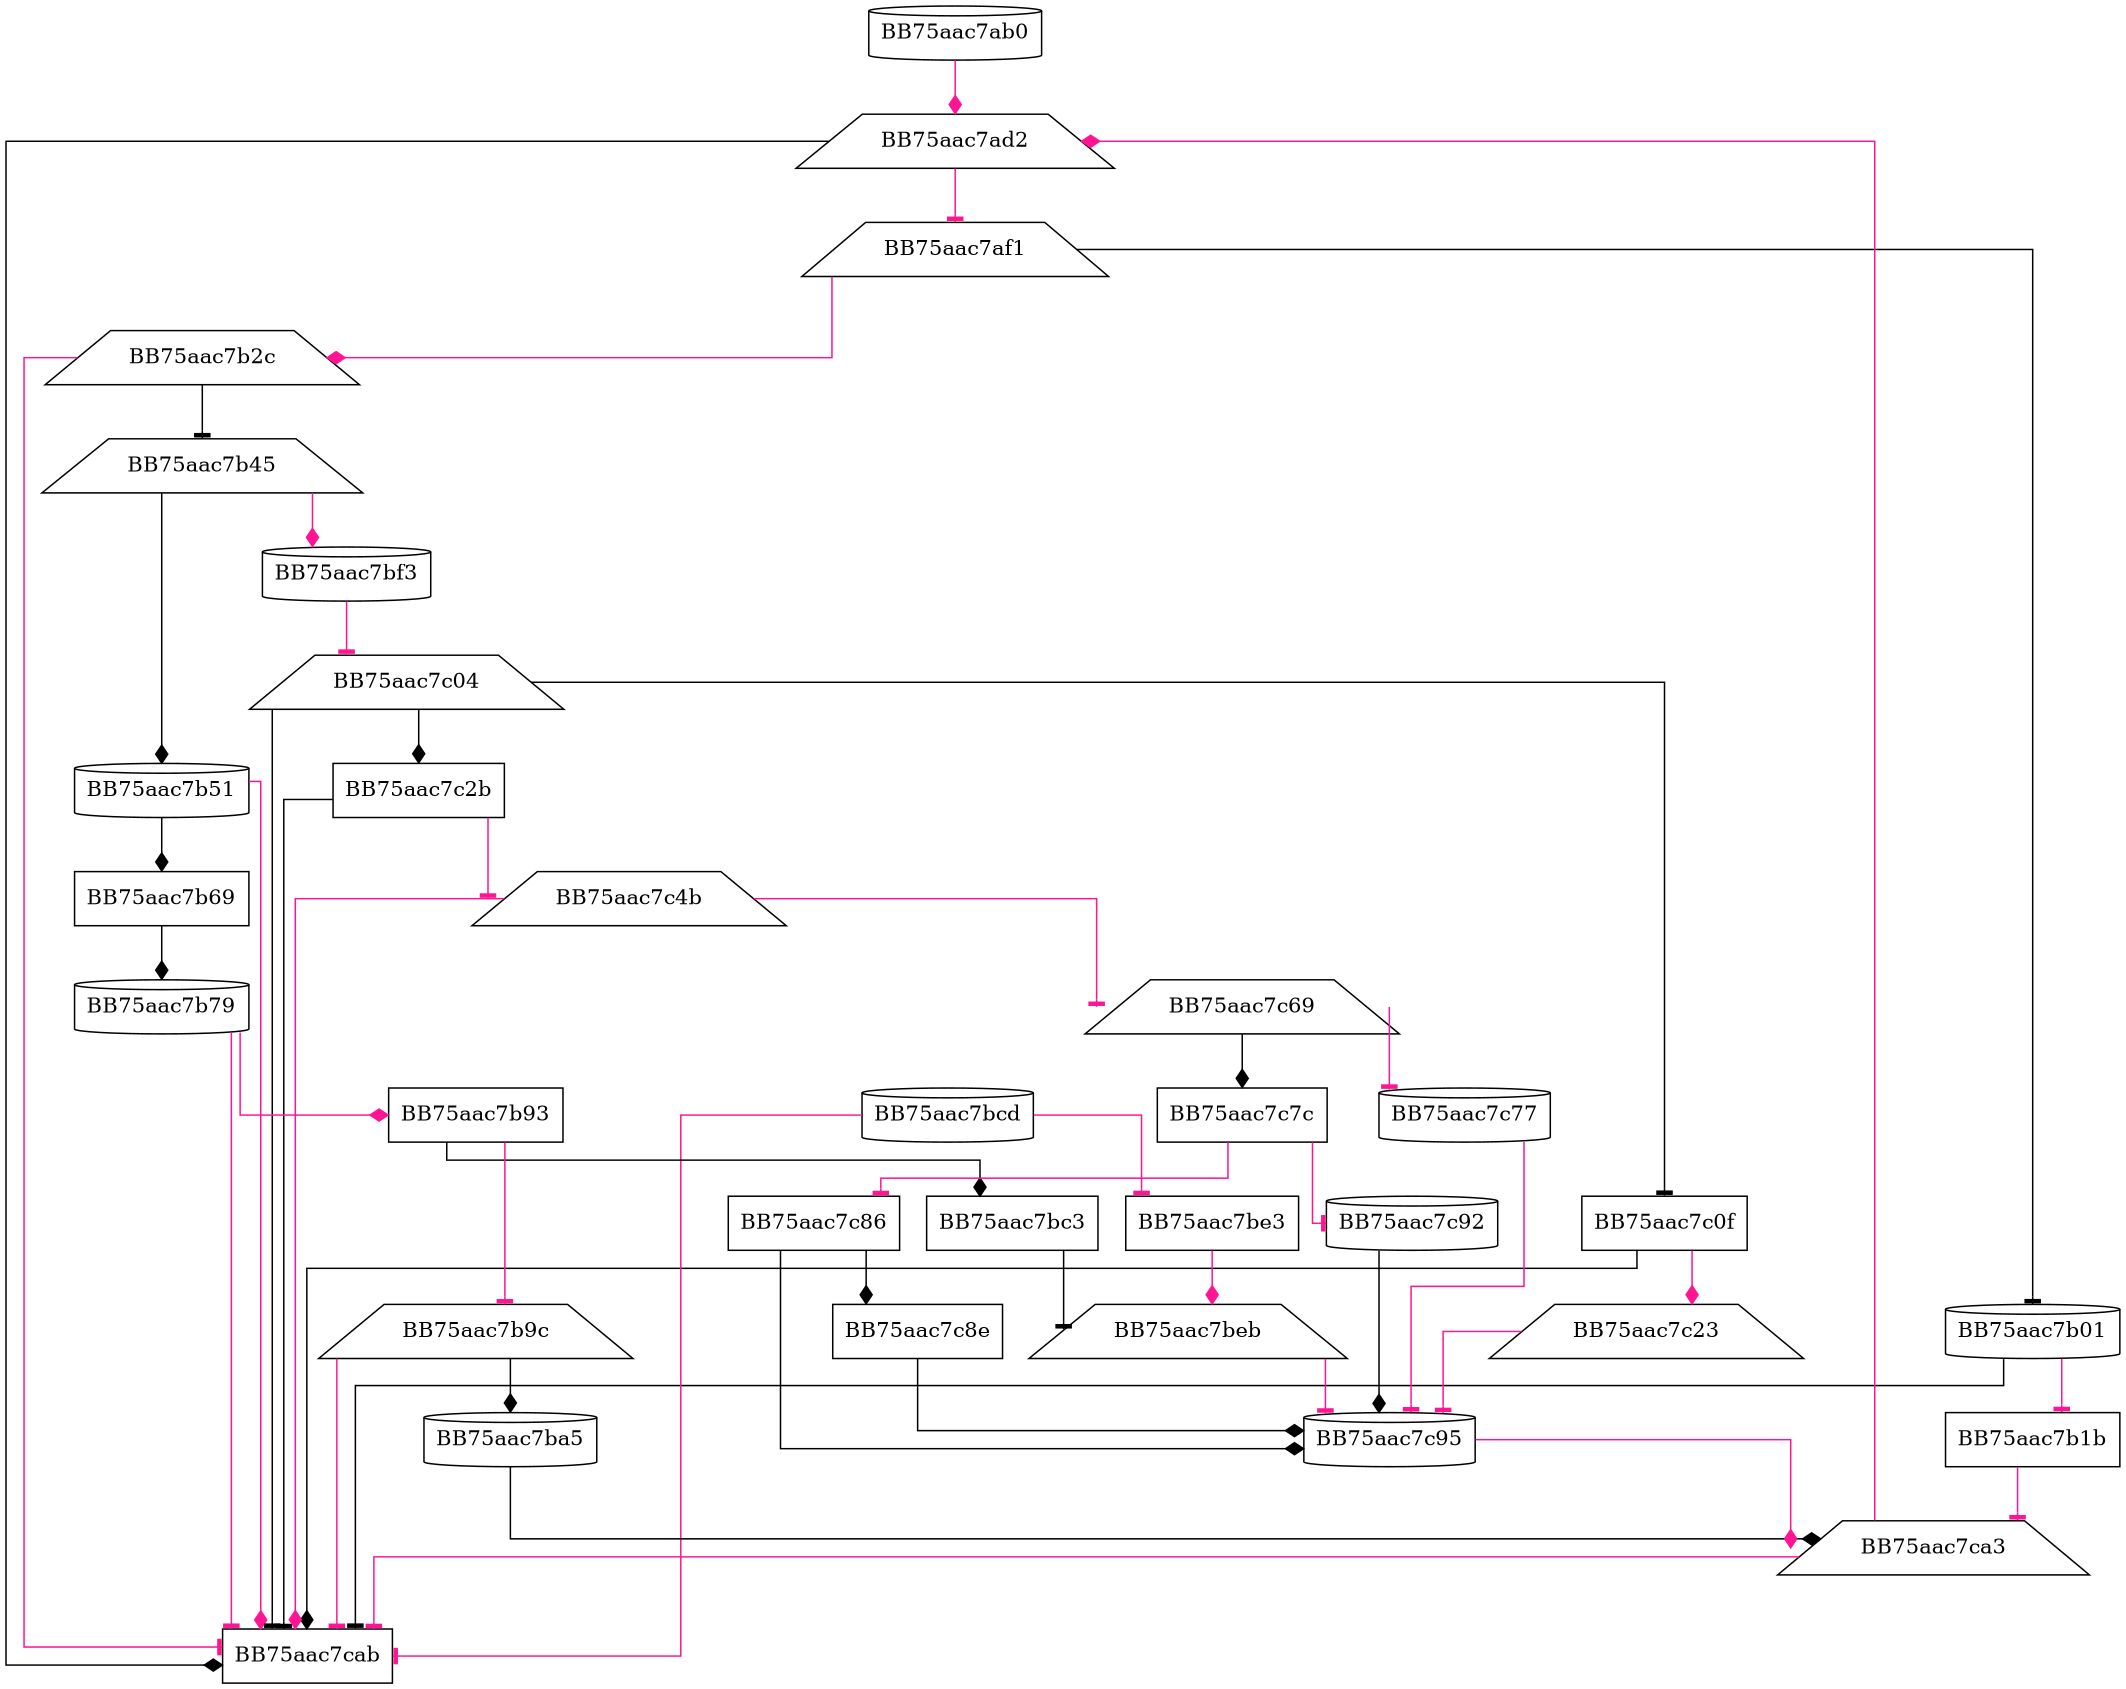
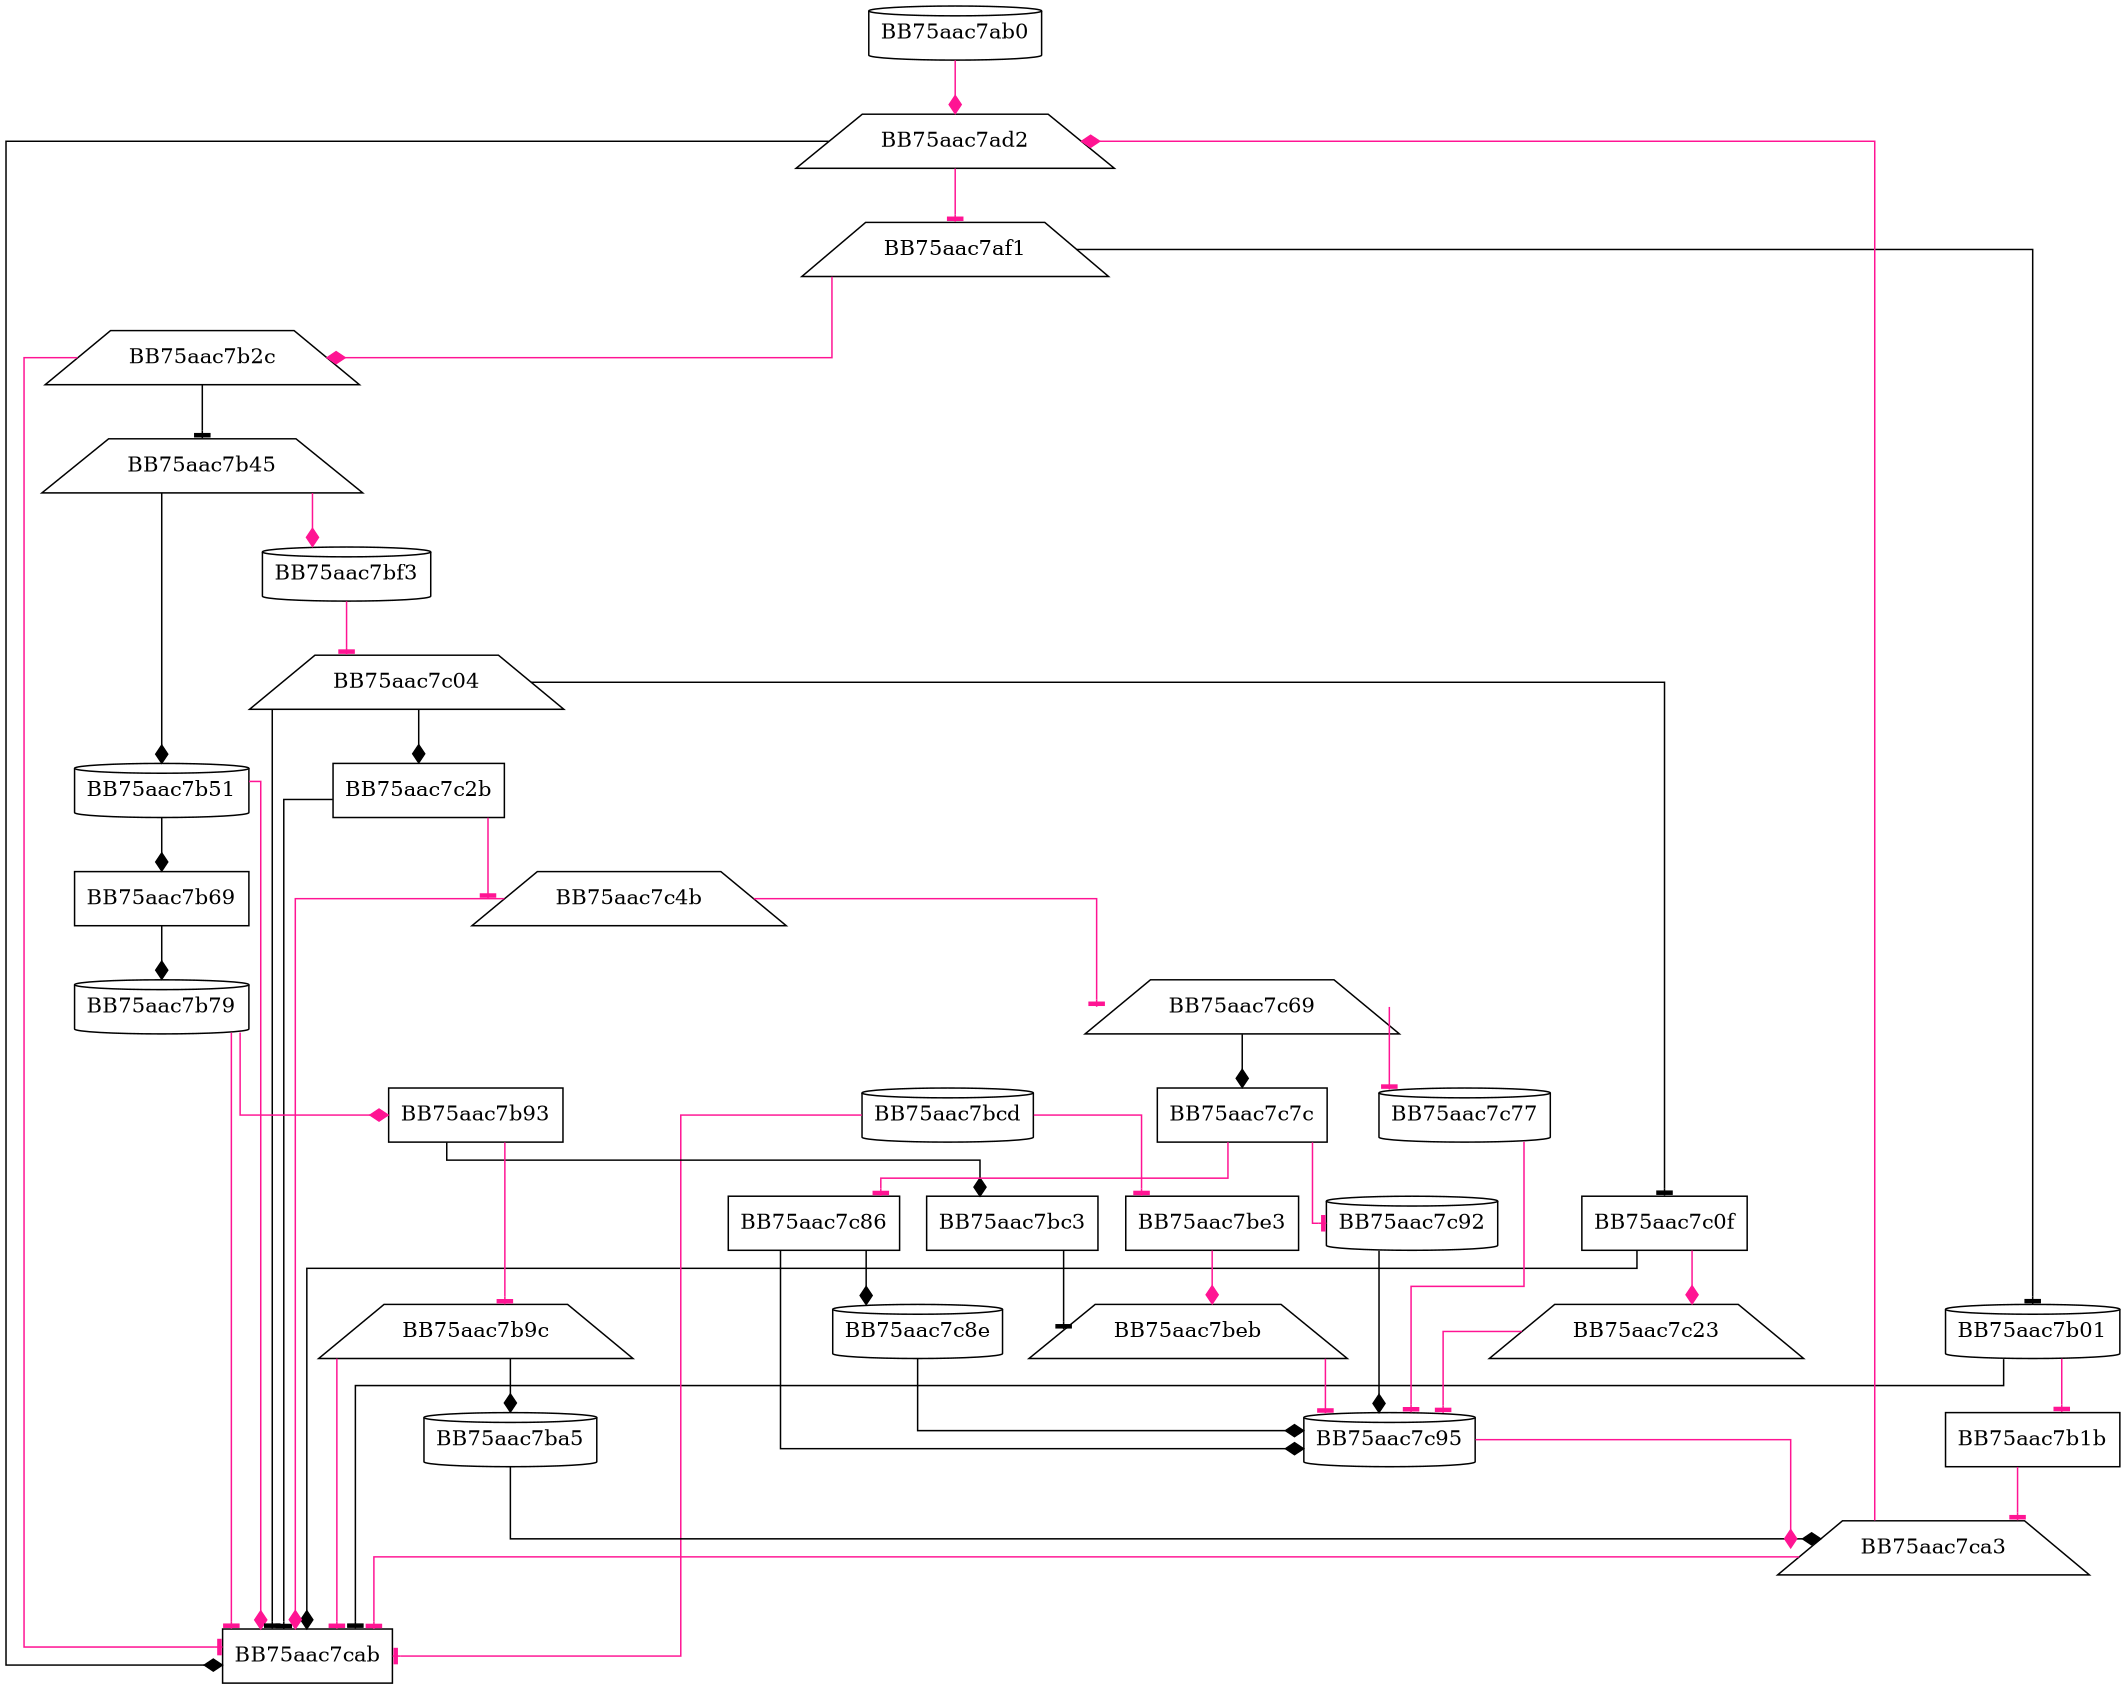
  digraph {
    splines=ortho
    node [shape=trapezium]
    edge [arrowhead=tee color=deeppink]
    BB75aac7ab0 [shape=cylinder]
    BB75aac7ad2
    BB75aac7cab [shape=box]
    BB75aac7af1
    BB75aac7b2c
    BB75aac7b01 [shape=cylinder]
    BB75aac7b45
    BB75aac7b1b [shape=box]
    BB75aac7bf3 [shape=cylinder]
    BB75aac7b51 [shape=cylinder]
    BB75aac7ca3
    BB75aac7c04
    BB75aac7b69 [shape=box]
    BB75aac7c2b [shape=box]
    BB75aac7c0f [shape=box]
    BB75aac7b79 [shape=cylinder]
    BB75aac7bcd [shape=cylinder]
    BB75aac7be3 [shape=box]
    BB75aac7b93 [shape=box]
    BB75aac7beb
    BB75aac7bc3 [shape=box]
    BB75aac7b9c
    BB75aac7ba5 [shape=cylinder]
    BB75aac7c95 [shape=cylinder]
    BB75aac7c4b
    BB75aac7c23
    BB75aac7c69
    BB75aac7c7c [shape=box]
    BB75aac7c77 [shape=cylinder]
    BB75aac7c92 [shape=cylinder]
    BB75aac7c86 [shape=box]
-   BB75aac7c8e [shape=box]
+   BB75aac7c8e [shape=cylinder]
    BB75aac7ab0 -> BB75aac7ad2 [arrowhead=diamond]
    BB75aac7ad2 -> BB75aac7cab [arrowhead=diamond color=black]
    BB75aac7ad2 -> BB75aac7af1
    BB75aac7af1 -> BB75aac7b2c [arrowhead=diamond]
    BB75aac7af1 -> BB75aac7b01 [color=black]
    BB75aac7b2c -> BB75aac7cab
    BB75aac7b2c -> BB75aac7b45 [color=black]
    BB75aac7b01 -> BB75aac7cab [color=black]
    BB75aac7b01 -> BB75aac7b1b
    BB75aac7b45 -> BB75aac7bf3 [arrowhead=diamond]
    BB75aac7b45 -> BB75aac7b51 [arrowhead=diamond color=black]
    BB75aac7b1b -> BB75aac7ca3
    BB75aac7bf3 -> BB75aac7c04
    BB75aac7b51 -> BB75aac7cab [arrowhead=diamond]
    BB75aac7b51 -> BB75aac7b69 [arrowhead=diamond color=black]
    BB75aac7ca3 -> BB75aac7ad2 [arrowhead=diamond]
    BB75aac7ca3 -> BB75aac7cab
    BB75aac7c04 -> BB75aac7cab [color=black]
    BB75aac7c04 -> BB75aac7c2b [arrowhead=diamond color=black]
    BB75aac7c04 -> BB75aac7c0f [color=black]
    BB75aac7b69 -> BB75aac7b79 [arrowhead=diamond color=black]
    BB75aac7c2b -> BB75aac7cab [color=black]
    BB75aac7c2b -> BB75aac7c4b
    BB75aac7c0f -> BB75aac7cab [arrowhead=diamond color=black]
    BB75aac7c0f -> BB75aac7c23 [arrowhead=diamond]
    BB75aac7b79 -> BB75aac7cab
    BB75aac7b79 -> BB75aac7b93 [arrowhead=diamond]
    BB75aac7bcd -> BB75aac7cab
    BB75aac7bcd -> BB75aac7be3
    BB75aac7be3 -> BB75aac7beb [arrowhead=diamond]
    BB75aac7b93 -> BB75aac7bc3 [arrowhead=diamond color=black]
    BB75aac7b93 -> BB75aac7b9c
    BB75aac7beb -> BB75aac7c95
    BB75aac7bc3 -> BB75aac7beb [color=black]
    BB75aac7b9c -> BB75aac7cab
    BB75aac7b9c -> BB75aac7ba5 [arrowhead=diamond color=black]
    BB75aac7ba5 -> BB75aac7ca3 [arrowhead=diamond color=black]
    BB75aac7c95 -> BB75aac7ca3 [arrowhead=diamond]
    BB75aac7c4b -> BB75aac7cab [arrowhead=diamond]
    BB75aac7c4b -> BB75aac7c69
    BB75aac7c23 -> BB75aac7c95
    BB75aac7c69 -> BB75aac7c7c [arrowhead=diamond color=black]
    BB75aac7c69 -> BB75aac7c77
    BB75aac7c7c -> BB75aac7c92
    BB75aac7c7c -> BB75aac7c86
    BB75aac7c77 -> BB75aac7c95
    BB75aac7c92 -> BB75aac7c95 [arrowhead=diamond color=black]
    BB75aac7c86 -> BB75aac7c95 [arrowhead=diamond color=black]
    BB75aac7c86 -> BB75aac7c8e [arrowhead=diamond color=black]
    BB75aac7c8e -> BB75aac7c95 [arrowhead=diamond color=black]
  }
